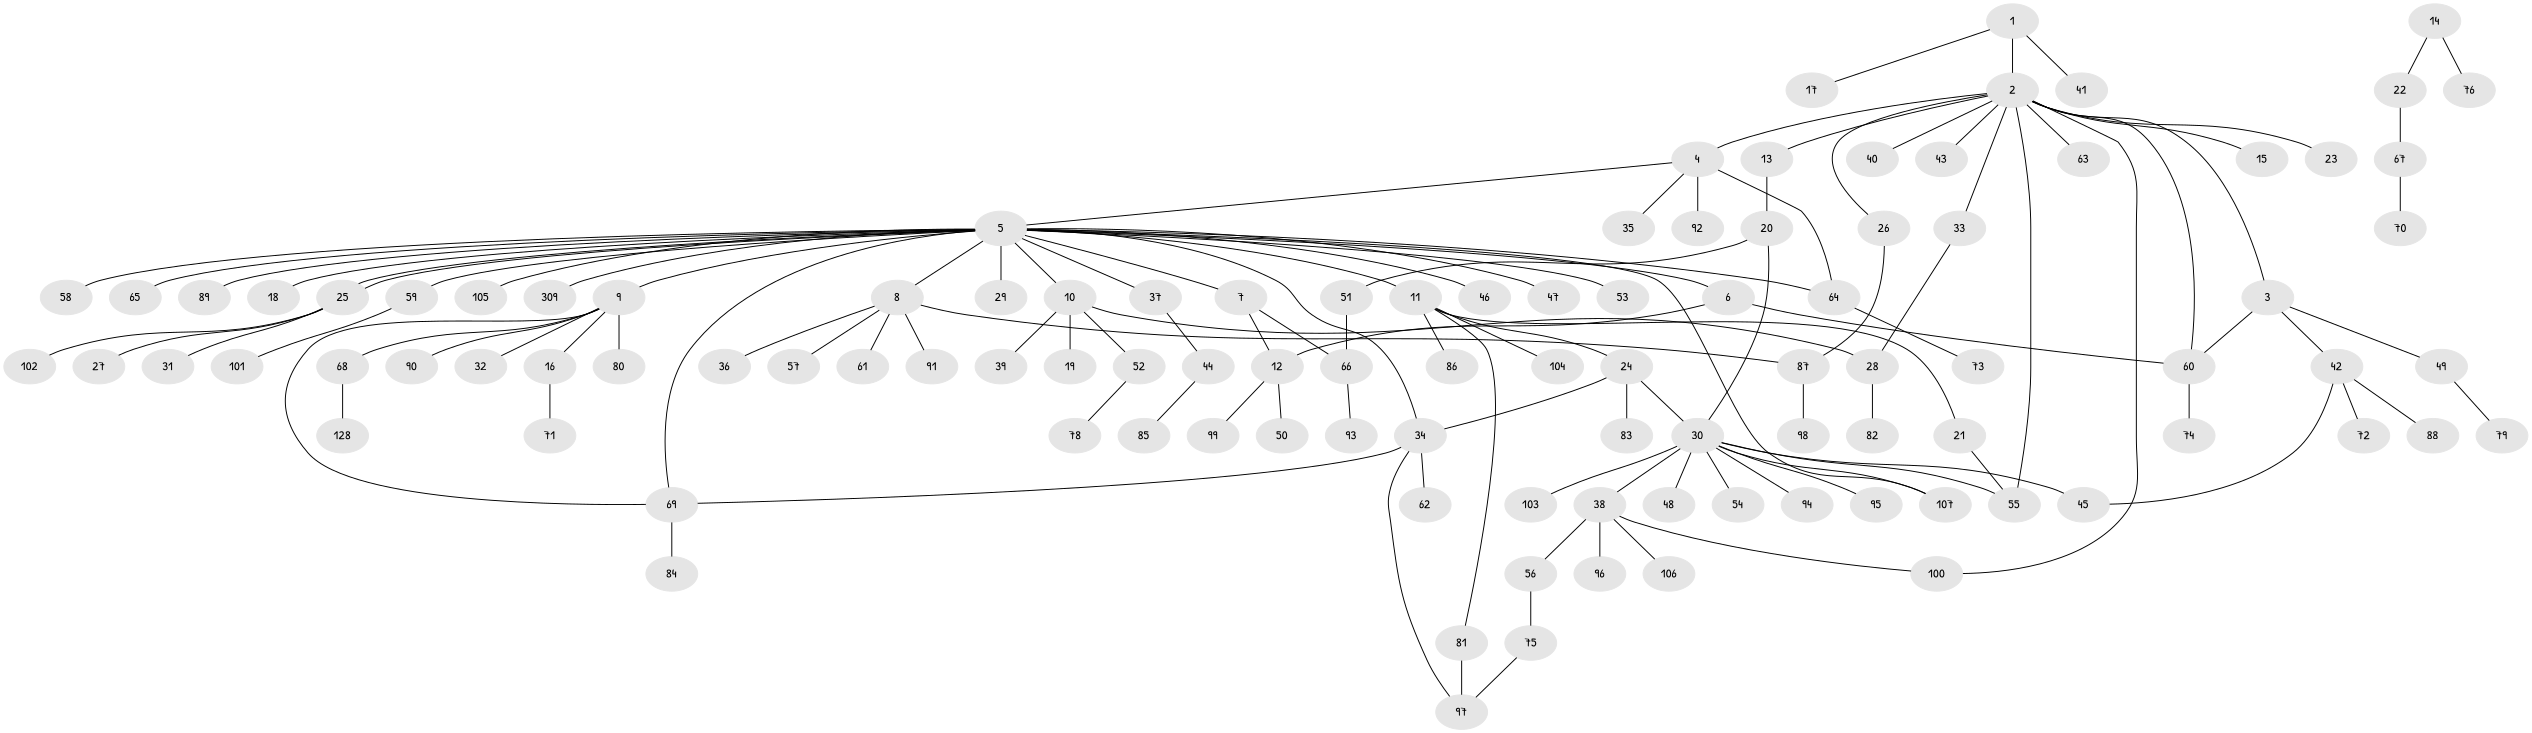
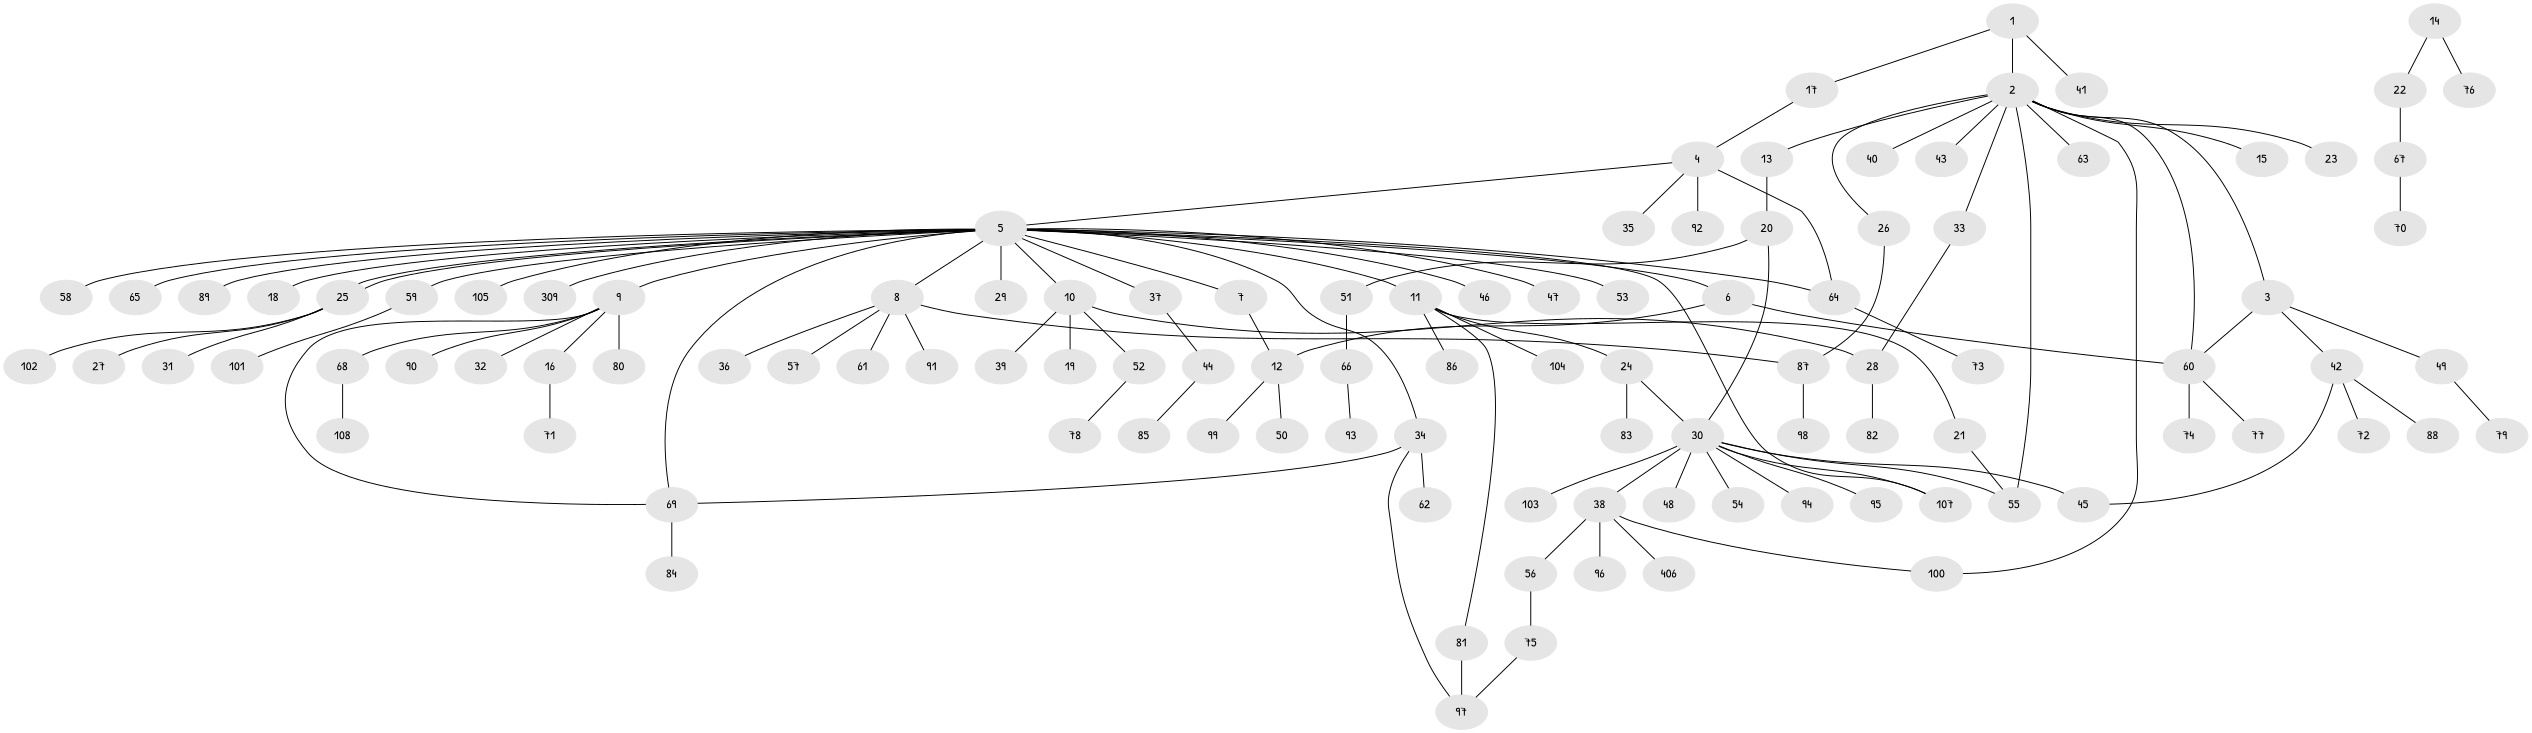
  graph {
    fontname="Patrick Hand"
    node [color=gray90 fontname="Patrick Hand" style=filled]
    edge [fontname="Patrick Hand"]
    1
    2
    17
    41
    3
    4
    13
    15
    23
    26
    33
    40
    43
    55
    60
    63
    100
    42
    49
    5
    35
    64
    92
    20
    14
    22
    76
    87
    28
    74
+   77
    45
    72
    88
    79
    6
    7
    8
    9
    10
    11
    18
    25
    29
    34
    37
    46
    47
    53
    58
    59
    65
    69
    89
    105
    107
    n57 [label=309]
    73
    12
    66
    36
    57
    61
    91
    16
    32
    68
    80
    90
    19
    39
    52
    21
    24
    81
    86
    104
    27
    31
    102
    62
    97
    44
    101
    84
    50
    99
    93
    98
    71
-   108 [label=128]
+   108
    82
    78
    30
    83
    51
    67
    38
    48
    54
    94
    95
    103
    70
    56
    96
-   106
+   106 [label=406]
    85
    75
    1 -- 2
    1 -- 17
    1 -- 41
    2 -- 3
-   2 -- 4
+   17 -- 4
    2 -- 13
    2 -- 15
    2 -- 23
    2 -- 26
    2 -- 33
    2 -- 40
    2 -- 43
    2 -- 55
    2 -- 60
    2 -- 63
    2 -- 100
    3 -- 60
    3 -- 42
    3 -- 49
    4 -- 5
    4 -- 35
    4 -- 64
    4 -- 92
    13 -- 20
    26 -- 87
    33 -- 28
    60 -- 74
+   60 -- 77
    42 -- 45
    42 -- 72
    42 -- 88
    49 -- 79
    5 -- 64
    5 -- 6
    5 -- 7
    5 -- 8
    5 -- 9
    5 -- 10
    5 -- 11
    5 -- 18
    5 -- 25
    5 -- 25
    5 -- 29
    5 -- 34
    5 -- 37
    5 -- 46
    5 -- 47
    5 -- 53
    5 -- 58
    5 -- 59
    5 -- 65
    5 -- 69
    5 -- 89
    5 -- 105
    5 -- 107
    5 -- n57
    64 -- 73
    20 -- 30
    20 -- 51
    14 -- 22
    14 -- 76
    22 -- 67
    87 -- 98
    28 -- 82
    6 -- 60
    6 -- 12
    7 -- 12
-   7 -- 66
    8 -- 87
    8 -- 36
    8 -- 57
    8 -- 61
    8 -- 91
    9 -- 69
    9 -- 16
    9 -- 32
    9 -- 68
    9 -- 80
    9 -- 90
    10 -- 28
    10 -- 19
    10 -- 39
    10 -- 52
    11 -- 21
    11 -- 24
    11 -- 81
    11 -- 86
    11 -- 104
    25 -- 27
    25 -- 31
    25 -- 102
    34 -- 69
    34 -- 62
    34 -- 97
    37 -- 44
    59 -- 101
    69 -- 84
    12 -- 50
    12 -- 99
    66 -- 93
    16 -- 71
    68 -- 108
    52 -- 78
    21 -- 55
-   24 -- 34
    24 -- 30
    24 -- 83
    81 -- 97
    44 -- 85
    30 -- 55
    30 -- 45
    30 -- 107
    30 -- 38
    30 -- 48
    30 -- 54
    30 -- 94
    30 -- 95
    30 -- 103
    51 -- 66
    67 -- 70
    38 -- 100
    38 -- 56
    38 -- 96
    38 -- 106
    56 -- 75
    75 -- 97
  }
